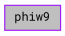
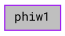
  digraph {
    rankdir=TB
    fontname="Roboto Mono"
-   n1 [color=purple fillcolor=grey75 fontcolor=black fontname="Roboto Mono" fontsize=10 height=0.2 label=phiw9 shape=record style=filled width=0.4]
+   n1 [color=purple fillcolor=grey75 fontcolor=black fontname="Roboto Mono" fontsize=10 height=0.2 label=phiw1 shape=record style=filled width=0.4]
  }
